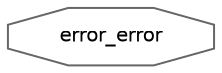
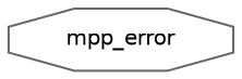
  digraph {
    rankdir=TB
-   n1 [color=gray40 fillcolor=white fontname=Helvetica fontsize=10 height=0.2 label=error_error shape=octagon style=filled width=0.4]
+   n1 [color=gray40 fillcolor=white fontname=Helvetica fontsize=10 height=0.2 label=mpp_error shape=octagon style=filled width=0.4]
  }
